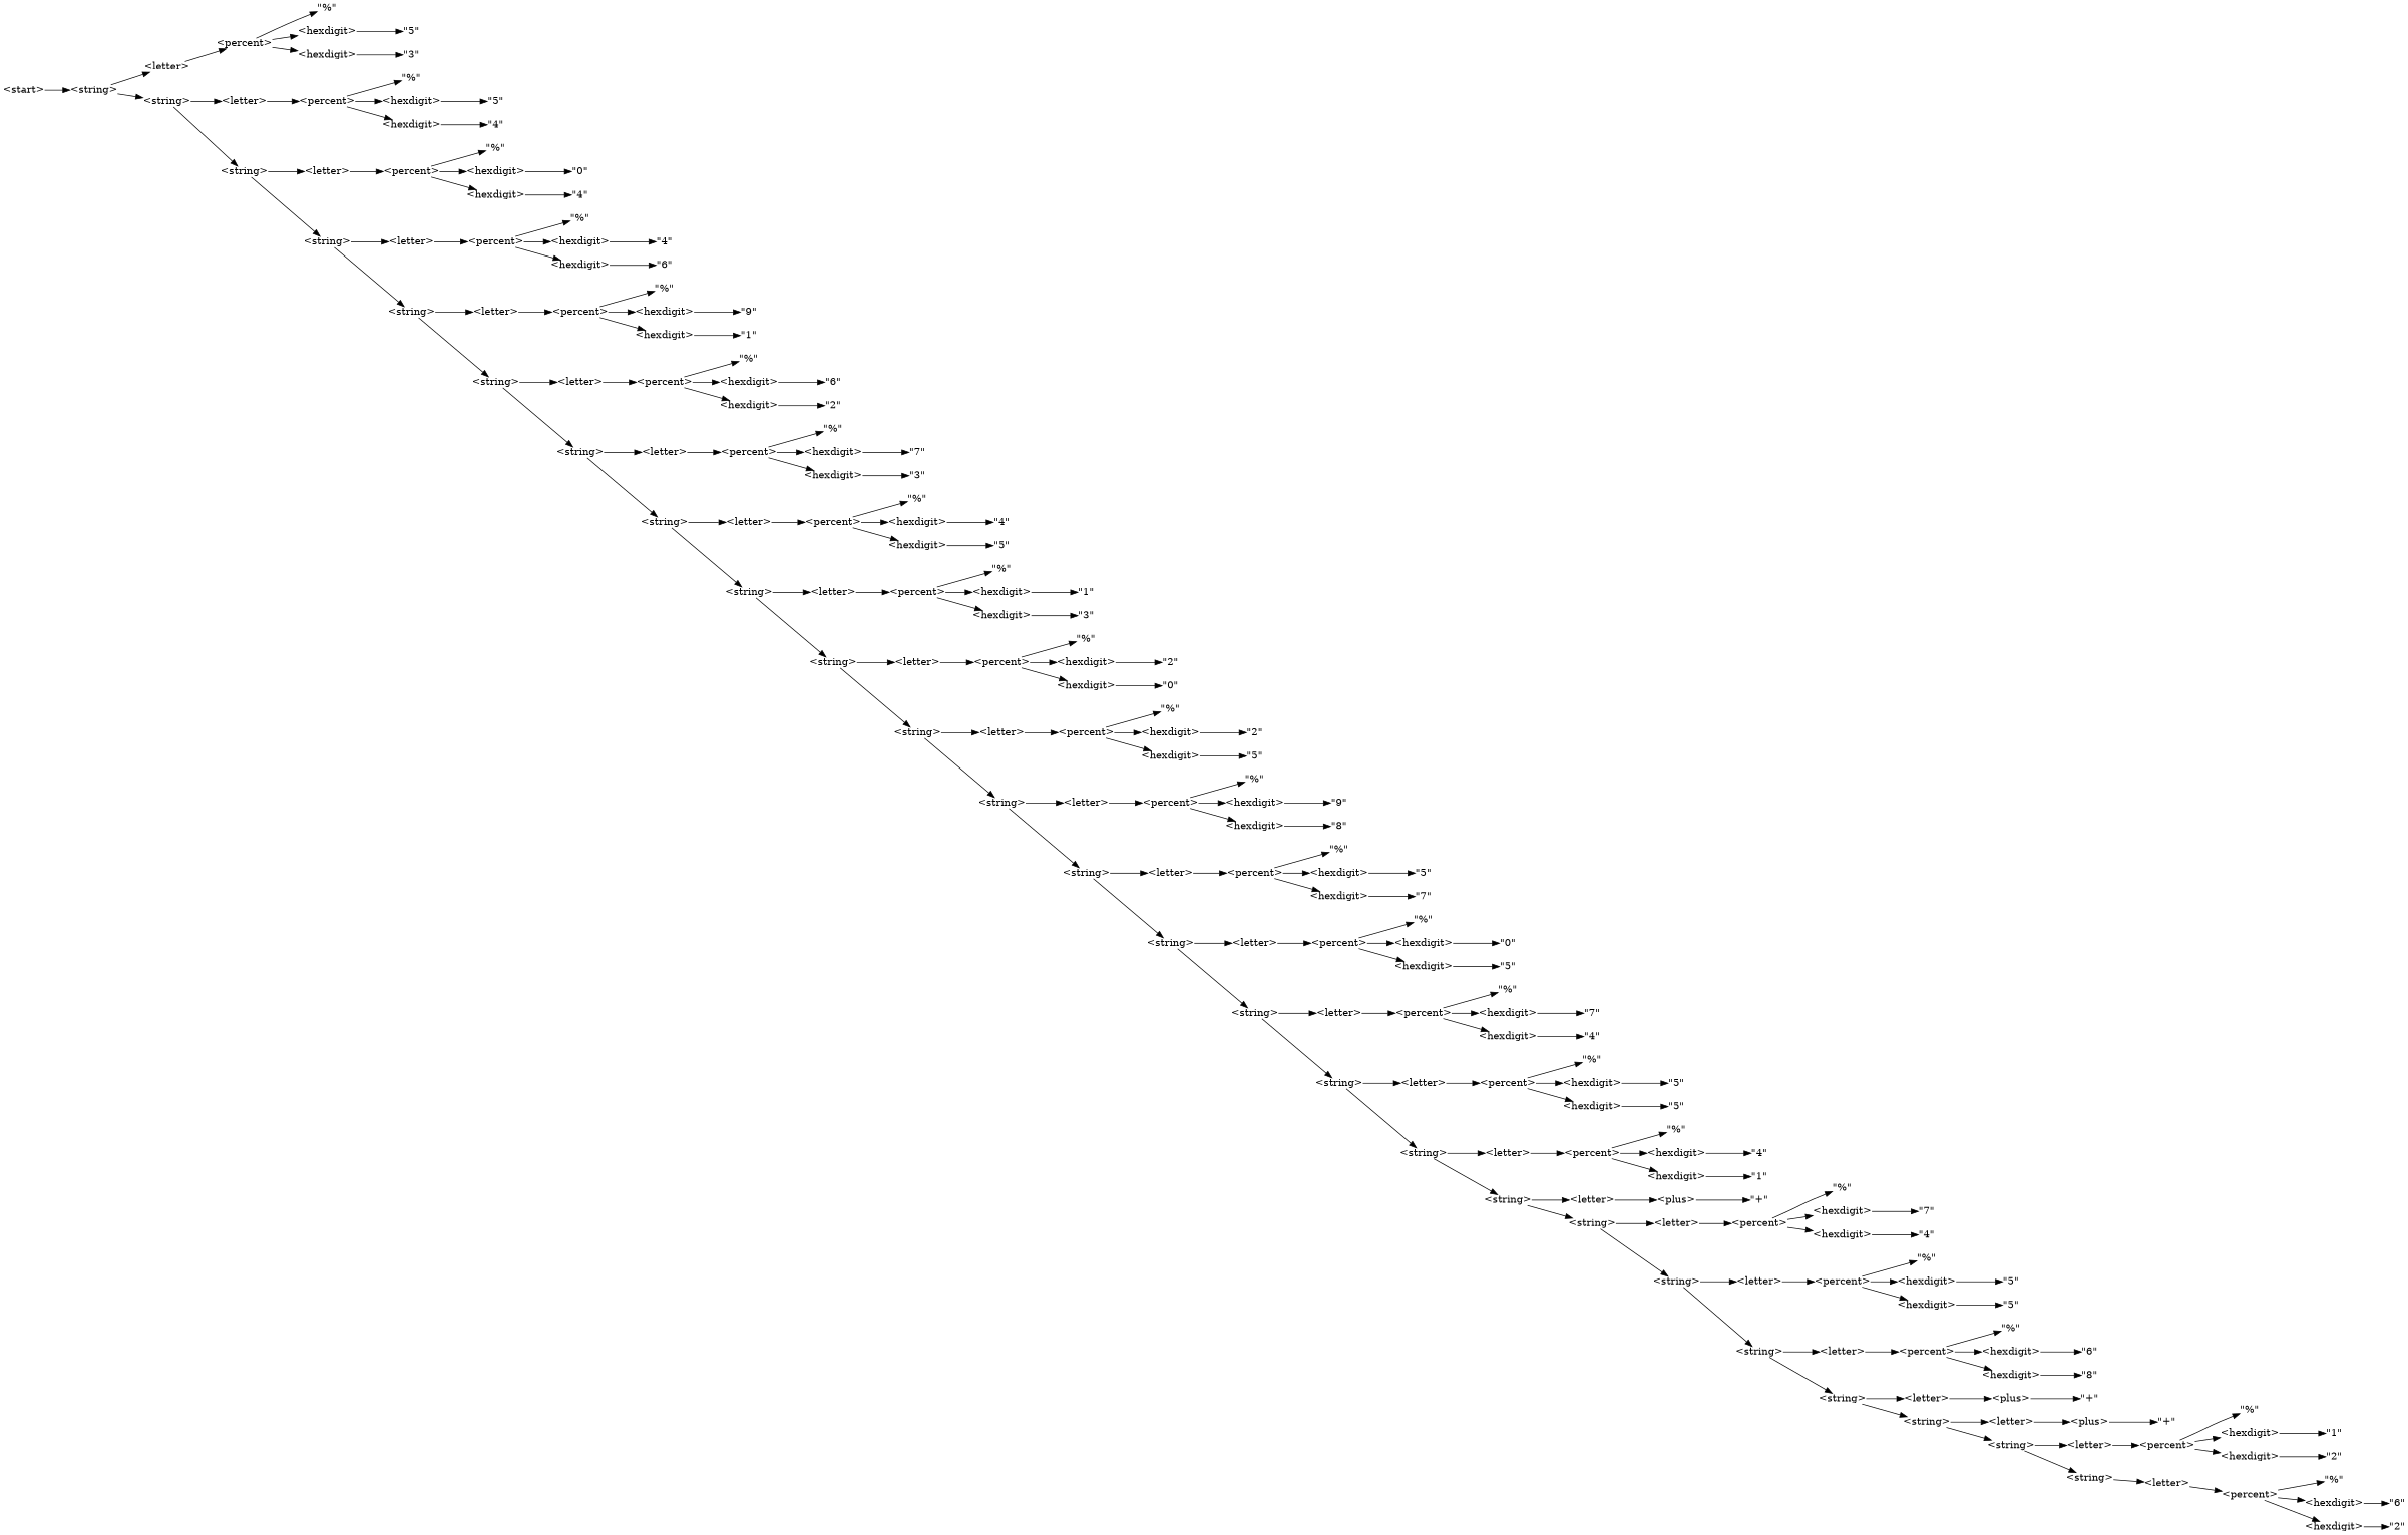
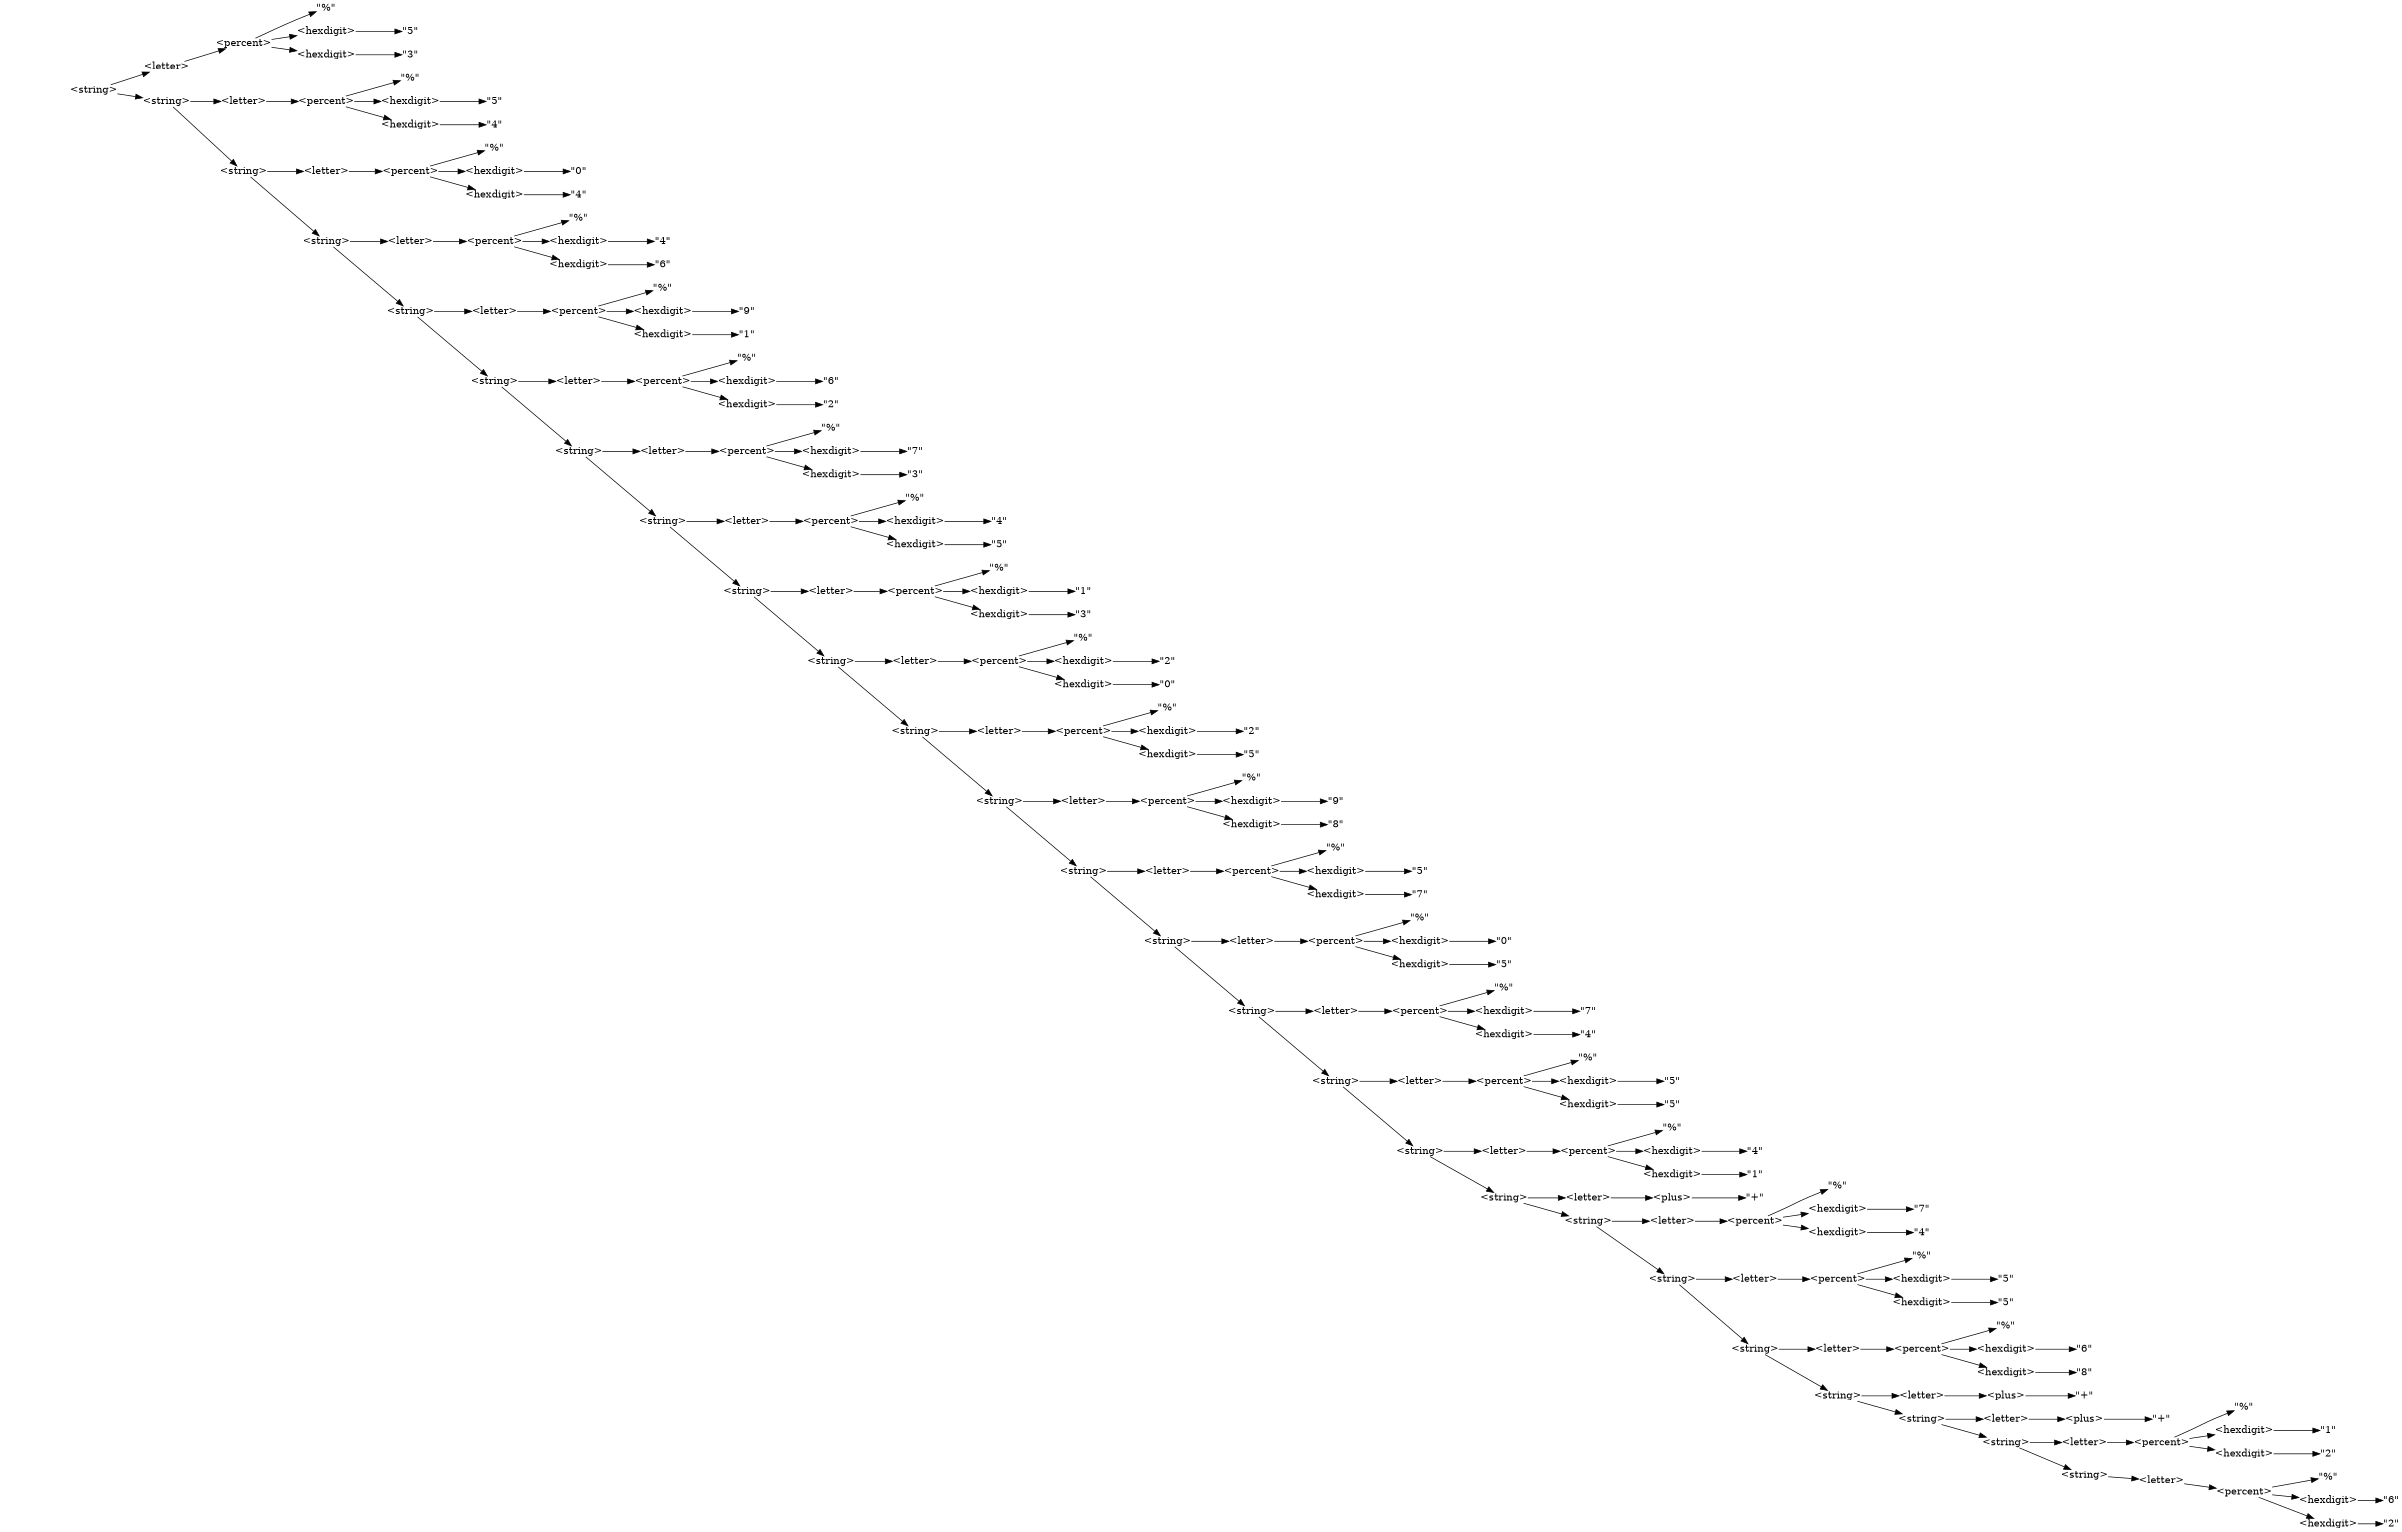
  digraph {
    rankdir=LR
    node [shape=plain]
-   n1 [label="\<start\>"]
    n2 [label="\<string\>"]
    n3 [label="\<letter\>"]
    n4 [label="\<string\>"]
    n5 [label="\<percent\>"]
    n6 [label="\<letter\>"]
    n7 [label="\<string\>"]
    n8 [label="\"%\""]
    n9 [label="\<hexdigit\>"]
    n10 [label="\<hexdigit\>"]
    n11 [label="\<percent\>"]
    n12 [label="\<letter\>"]
    n13 [label="\<string\>"]
    n14 [label="\"5\""]
    n15 [label="\"3\""]
    n16 [label="\"%\""]
    n17 [label="\<hexdigit\>"]
    n18 [label="\<hexdigit\>"]
    n19 [label="\<percent\>"]
    n20 [label="\<letter\>"]
    n21 [label="\<string\>"]
    n22 [label="\"5\""]
    n23 [label="\"4\""]
    n24 [label="\"%\""]
    n25 [label="\<hexdigit\>"]
    n26 [label="\<hexdigit\>"]
    n27 [label="\<percent\>"]
    n28 [label="\<letter\>"]
    n29 [label="\<string\>"]
    n30 [label="\"0\""]
    n31 [label="\"4\""]
    n32 [label="\"%\""]
    n33 [label="\<hexdigit\>"]
    n34 [label="\<hexdigit\>"]
    n35 [label="\<percent\>"]
    n36 [label="\<letter\>"]
    n37 [label="\<string\>"]
    n38 [label="\"4\""]
    n39 [label="\"6\""]
    n40 [label="\"%\""]
    n41 [label="\<hexdigit\>"]
    n42 [label="\<hexdigit\>"]
    n43 [label="\<percent\>"]
    n44 [label="\<letter\>"]
    n45 [label="\<string\>"]
    n46 [label="\"9\""]
    n47 [label="\"1\""]
    n48 [label="\"%\""]
    n49 [label="\<hexdigit\>"]
    n50 [label="\<hexdigit\>"]
    n51 [label="\<percent\>"]
    n52 [label="\<letter\>"]
    n53 [label="\<string\>"]
    n54 [label="\"6\""]
    n55 [label="\"2\""]
    n56 [label="\"%\""]
    n57 [label="\<hexdigit\>"]
    n58 [label="\<hexdigit\>"]
    n59 [label="\<percent\>"]
    n60 [label="\<letter\>"]
    n61 [label="\<string\>"]
    n62 [label="\"7\""]
    n63 [label="\"3\""]
    n64 [label="\"%\""]
    n65 [label="\<hexdigit\>"]
    n66 [label="\<hexdigit\>"]
    n67 [label="\<percent\>"]
    n68 [label="\<letter\>"]
    n69 [label="\<string\>"]
    n70 [label="\"4\""]
    n71 [label="\"5\""]
    n72 [label="\"%\""]
    n73 [label="\<hexdigit\>"]
    n74 [label="\<hexdigit\>"]
    n75 [label="\<percent\>"]
    n76 [label="\<letter\>"]
    n77 [label="\<string\>"]
    n78 [label="\"1\""]
    n79 [label="\"3\""]
    n80 [label="\"%\""]
    n81 [label="\<hexdigit\>"]
    n82 [label="\<hexdigit\>"]
    n83 [label="\<percent\>"]
    n84 [label="\<letter\>"]
    n85 [label="\<string\>"]
    n86 [label="\"2\""]
    n87 [label="\"0\""]
    n88 [label="\"%\""]
    n89 [label="\<hexdigit\>"]
    n90 [label="\<hexdigit\>"]
    n91 [label="\<percent\>"]
    n92 [label="\<letter\>"]
    n93 [label="\<string\>"]
    n94 [label="\"2\""]
    n95 [label="\"5\""]
    n96 [label="\"%\""]
    n97 [label="\<hexdigit\>"]
    n98 [label="\<hexdigit\>"]
    n99 [label="\<percent\>"]
    n100 [label="\<letter\>"]
    n101 [label="\<string\>"]
    n102 [label="\"9\""]
    n103 [label="\"8\""]
    n104 [label="\"%\""]
    n105 [label="\<hexdigit\>"]
    n106 [label="\<hexdigit\>"]
    n107 [label="\<percent\>"]
    n108 [label="\<letter\>"]
    n109 [label="\<string\>"]
    n110 [label="\"5\""]
    n111 [label="\"7\""]
    n112 [label="\"%\""]
    n113 [label="\<hexdigit\>"]
    n114 [label="\<hexdigit\>"]
    n115 [label="\<percent\>"]
    n116 [label="\<letter\>"]
    n117 [label="\<string\>"]
    n118 [label="\"0\""]
    n119 [label="\"5\""]
    n120 [label="\"%\""]
    n121 [label="\<hexdigit\>"]
    n122 [label="\<hexdigit\>"]
    n123 [label="\<percent\>"]
    n124 [label="\<letter\>"]
    n125 [label="\<string\>"]
    n126 [label="\"7\""]
    n127 [label="\"4\""]
    n128 [label="\"%\""]
    n129 [label="\<hexdigit\>"]
    n130 [label="\<hexdigit\>"]
    n131 [label="\<percent\>"]
    n132 [label="\<letter\>"]
    n133 [label="\<string\>"]
    n134 [label="\"5\""]
    n135 [label="\"5\""]
    n136 [label="\"%\""]
    n137 [label="\<hexdigit\>"]
    n138 [label="\<hexdigit\>"]
    n139 [label="\<plus\>"]
    n140 [label="\<letter\>"]
    n141 [label="\<string\>"]
    n142 [label="\"4\""]
    n143 [label="\"1\""]
    n144 [label="\"+\""]
    n145 [label="\<percent\>"]
    n146 [label="\<letter\>"]
    n147 [label="\<string\>"]
    n148 [label="\"%\""]
    n149 [label="\<hexdigit\>"]
    n150 [label="\<hexdigit\>"]
    n151 [label="\<percent\>"]
    n152 [label="\<letter\>"]
    n153 [label="\<string\>"]
    n154 [label="\"7\""]
    n155 [label="\"4\""]
    n156 [label="\"%\""]
    n157 [label="\<hexdigit\>"]
    n158 [label="\<hexdigit\>"]
    n159 [label="\<percent\>"]
    n160 [label="\<letter\>"]
    n161 [label="\<string\>"]
    n162 [label="\"5\""]
    n163 [label="\"5\""]
    n164 [label="\"%\""]
    n165 [label="\<hexdigit\>"]
    n166 [label="\<hexdigit\>"]
    n167 [label="\<plus\>"]
    n168 [label="\<letter\>"]
    n169 [label="\<string\>"]
    n170 [label="\"6\""]
    n171 [label="\"8\""]
    n172 [label="\"+\""]
    n173 [label="\<plus\>"]
    n174 [label="\<letter\>"]
    n175 [label="\<string\>"]
    n176 [label="\"+\""]
    n177 [label="\<percent\>"]
    n178 [label="\<letter\>"]
    n179 [label="\"%\""]
    n180 [label="\<hexdigit\>"]
    n181 [label="\<hexdigit\>"]
    n182 [label="\<percent\>"]
    n183 [label="\"1\""]
    n184 [label="\"2\""]
    n185 [label="\"%\""]
    n186 [label="\<hexdigit\>"]
    n187 [label="\<hexdigit\>"]
    n188 [label="\"6\""]
    n189 [label="\"2\""]
-   n1 -> n2
    n2 -> n3
    n2 -> n4
    n3 -> n5
    n4 -> n6
    n4 -> n7
    n5 -> n8
    n5 -> n9
    n5 -> n10
    n6 -> n11
    n7 -> n12
    n7 -> n13
    n9 -> n14
    n10 -> n15
    n11 -> n16
    n11 -> n17
    n11 -> n18
    n12 -> n19
    n13 -> n20
    n13 -> n21
    n17 -> n22
    n18 -> n23
    n19 -> n24
    n19 -> n25
    n19 -> n26
    n20 -> n27
    n21 -> n28
    n21 -> n29
    n25 -> n30
    n26 -> n31
    n27 -> n32
    n27 -> n33
    n27 -> n34
    n28 -> n35
    n29 -> n36
    n29 -> n37
    n33 -> n38
    n34 -> n39
    n35 -> n40
    n35 -> n41
    n35 -> n42
    n36 -> n43
    n37 -> n44
    n37 -> n45
    n41 -> n46
    n42 -> n47
    n43 -> n48
    n43 -> n49
    n43 -> n50
    n44 -> n51
    n45 -> n52
    n45 -> n53
    n49 -> n54
    n50 -> n55
    n51 -> n56
    n51 -> n57
    n51 -> n58
    n52 -> n59
    n53 -> n60
    n53 -> n61
    n57 -> n62
    n58 -> n63
    n59 -> n64
    n59 -> n65
    n59 -> n66
    n60 -> n67
    n61 -> n68
    n61 -> n69
    n65 -> n70
    n66 -> n71
    n67 -> n72
    n67 -> n73
    n67 -> n74
    n68 -> n75
    n69 -> n76
    n69 -> n77
    n73 -> n78
    n74 -> n79
    n75 -> n80
    n75 -> n81
    n75 -> n82
    n76 -> n83
    n77 -> n84
    n77 -> n85
    n81 -> n86
    n82 -> n87
    n83 -> n88
    n83 -> n89
    n83 -> n90
    n84 -> n91
    n85 -> n92
    n85 -> n93
    n89 -> n94
    n90 -> n95
    n91 -> n96
    n91 -> n97
    n91 -> n98
    n92 -> n99
    n93 -> n100
    n93 -> n101
    n97 -> n102
    n98 -> n103
    n99 -> n104
    n99 -> n105
    n99 -> n106
    n100 -> n107
    n101 -> n108
    n101 -> n109
    n105 -> n110
    n106 -> n111
    n107 -> n112
    n107 -> n113
    n107 -> n114
    n108 -> n115
    n109 -> n116
    n109 -> n117
    n113 -> n118
    n114 -> n119
    n115 -> n120
    n115 -> n121
    n115 -> n122
    n116 -> n123
    n117 -> n124
    n117 -> n125
    n121 -> n126
    n122 -> n127
    n123 -> n128
    n123 -> n129
    n123 -> n130
    n124 -> n131
    n125 -> n132
    n125 -> n133
    n129 -> n134
    n130 -> n135
    n131 -> n136
    n131 -> n137
    n131 -> n138
    n132 -> n139
    n133 -> n140
    n133 -> n141
    n137 -> n142
    n138 -> n143
    n139 -> n144
    n140 -> n145
    n141 -> n146
    n141 -> n147
    n145 -> n148
    n145 -> n149
    n145 -> n150
    n146 -> n151
    n147 -> n152
    n147 -> n153
    n149 -> n154
    n150 -> n155
    n151 -> n156
    n151 -> n157
    n151 -> n158
    n152 -> n159
    n153 -> n160
    n153 -> n161
    n157 -> n162
    n158 -> n163
    n159 -> n164
    n159 -> n165
    n159 -> n166
    n160 -> n167
    n161 -> n168
    n161 -> n169
    n165 -> n170
    n166 -> n171
    n167 -> n172
    n168 -> n173
    n169 -> n174
    n169 -> n175
    n173 -> n176
    n174 -> n177
    n175 -> n178
    n177 -> n179
    n177 -> n180
    n177 -> n181
    n178 -> n182
    n180 -> n183
    n181 -> n184
    n182 -> n185
    n182 -> n186
    n182 -> n187
    n186 -> n188
    n187 -> n189
  }
